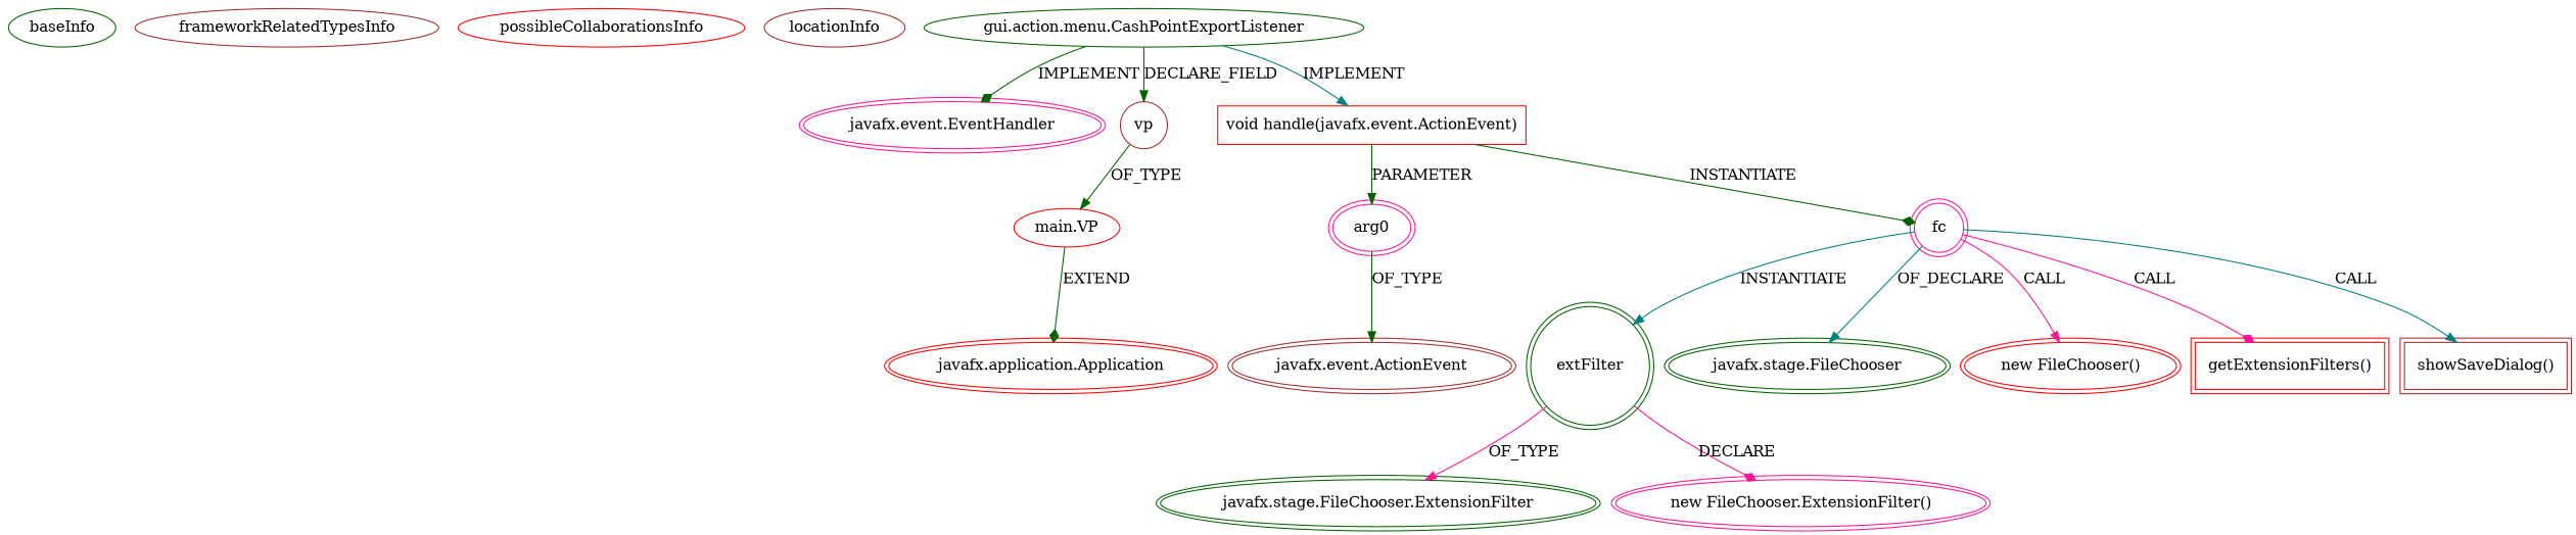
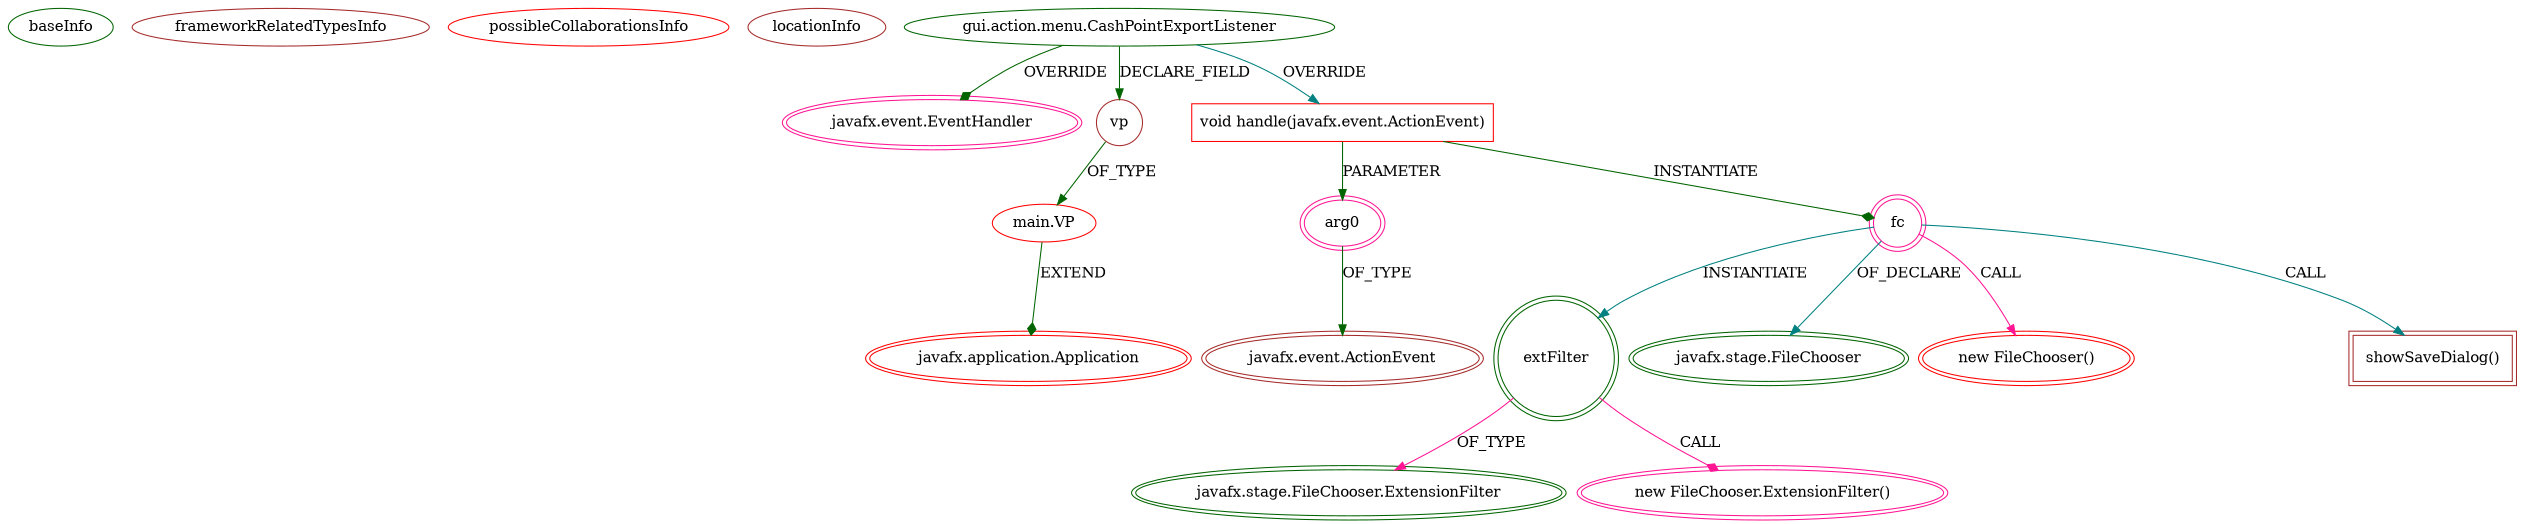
  digraph {
    node [color=red isFrameworkType=true peripheries=2]
    edge [arrowhead=normal color=darkgreen]
    baseInfo [category=extension_graph color=darkgreen graphId=829 isAnonymous=false possibleRelation=true isFrameworkType="" peripheries=""]
    frameworkRelatedTypesInfo [0="javafx.event.EventHandler" color=brown isFrameworkType="" peripheries=""]
    possibleCollaborationsInfo [0="829~FIELD_DECLARATION-~javafx.event.EventHandler ~javafx.application.Application ~false~false" isFrameworkType="" peripheries=""]
    locationInfo [color=brown contextSignature=CashPointExportListener filePath="/MWeigert-Vectron/Vectron-master/src/gui/action/menu/CashPointExportListener.java" graphId=829 projectName="MWeigert-Vectron" isFrameworkType="" peripheries=""]
    n5 [color=darkgreen isFrameworkType=false label="gui.action.menu.CashPointExportListener" vertexType=ROOT_CLIENT_CLASS_DECLARATION peripheries=""]
    n6 [color=deeppink label="javafx.event.EventHandler" vertexType=FRAMEWORK_INTERFACE_TYPE]
    n7 [color=brown isFrameworkType=false label=vp shape=circle vertexType=FIELD_DECLARATION peripheries=""]
    n8 [isFrameworkType=false label="void handle(javafx.event.ActionEvent)" shape=box vertexType=OVERRIDING_METHOD_DECLARATION peripheries=""]
    n9 [isFrameworkType=false label="main.VP" vertexType=REFERENCE_CLIENT_CLASS_DECLARATION peripheries=""]
    n10 [color=deeppink label=arg0 vertexType=PARAMETER_DECLARATION]
    n11 [color=deeppink label=fc shape=circle vertexType=VARIABLE_EXPRESION]
    n12 [label="javafx.application.Application" vertexType=FRAMEWORK_CLASS_TYPE]
    n13 [color=brown label="javafx.event.ActionEvent" vertexType=FRAMEWORK_CLASS_TYPE]
    n14 [color=darkgreen label=extFilter shape=circle vertexType=VARIABLE_EXPRESION]
    n15 [color=darkgreen label="javafx.stage.FileChooser" vertexType=FRAMEWORK_CLASS_TYPE]
    n16 [label="new FileChooser()" vertexType=CONSTRUCTOR_CALL]
-   n17 [label="getExtensionFilters()" shape=box vertexType=INSIDE_CALL]
    n18 [color=brown label="showSaveDialog()" shape=box vertexType=INSIDE_CALL]
    n19 [color=darkgreen label="javafx.stage.FileChooser.ExtensionFilter" vertexType=FRAMEWORK_CLASS_TYPE]
    n20 [color=deeppink label="new FileChooser.ExtensionFilter()" vertexType=CONSTRUCTOR_CALL]
-   n5 -> n6 [arrowhead=diamond label=IMPLEMENT]
+   n5 -> n6 [arrowhead=diamond label=OVERRIDE]
    n5 -> n7 [label=DECLARE_FIELD]
-   n5 -> n8 [color=teal label=IMPLEMENT]
+   n5 -> n8 [color=teal label=OVERRIDE]
    n7 -> n9 [label=OF_TYPE]
    n8 -> n10 [label=PARAMETER]
    n8 -> n11 [arrowhead=diamond label=INSTANTIATE]
    n9 -> n12 [arrowhead=diamond label=EXTEND]
    n10 -> n13 [label=OF_TYPE]
    n11 -> n14 [color=teal label=INSTANTIATE]
    n11 -> n15 [color=teal label=OF_DECLARE]
    n11 -> n16 [color=deeppink label=CALL]
-   n11 -> n17 [arrowhead=diamond color=deeppink label=CALL]
    n11 -> n18 [color=teal label=CALL]
    n14 -> n19 [color=deeppink label=OF_TYPE]
-   n14 -> n20 [arrowhead=diamond color=deeppink label=DECLARE]
+   n14 -> n20 [arrowhead=diamond color=deeppink label=CALL]
  }
